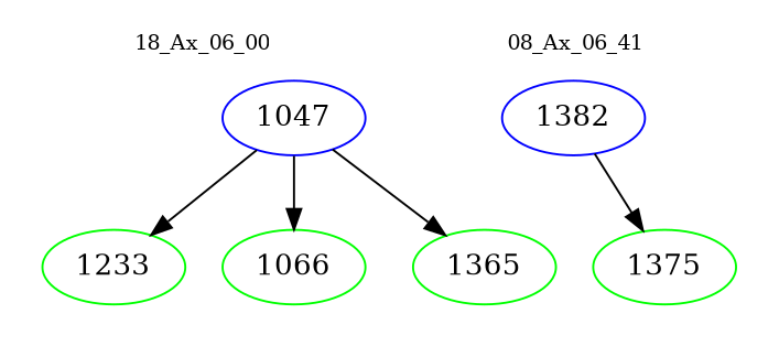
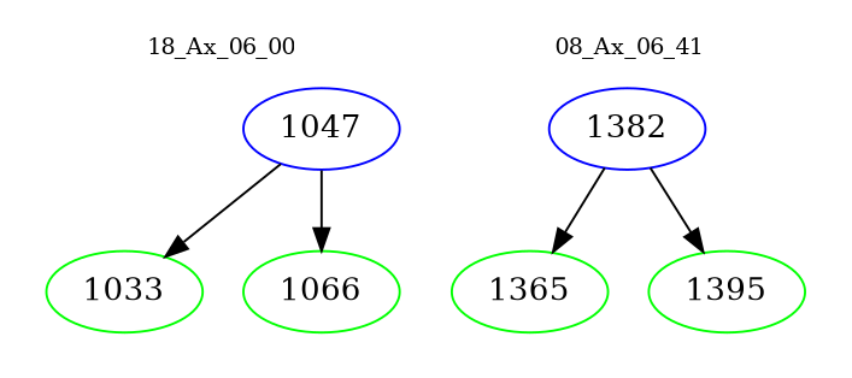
  digraph {
    node [color=green]
    edge [color=black]
    n1 [color=blue label=1047]
-   n2 [label=1233]
+   n2 [label=1033]
    n3 [label=1066]
    n4 [color=blue label=1382]
    n5 [label=1365]
-   n6 [label=1375]
+   n6 [label=1395]
    subgraph cluster_1 {
      color=white
      fontsize=10
      label="18_Ax_06_00"
      n1
      n2
      n3
    }
    subgraph cluster_2 {
      color=white
      fontsize=10
      label="08_Ax_06_41"
      n4
      n5
      n6
    }
    n1 -> n2
    n1 -> n3
-   n1 -> n5
+   n4 -> n5
    n4 -> n6
  }
